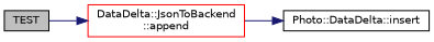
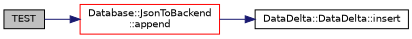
  digraph {
    rankdir=LR
    node [color=black fillcolor=white fontname=Helvetica fontsize=10 shape=record style=filled]
    edge [color=midnightblue fontname=Helvetica fontsize=10 labelfontname=Helvetica labelfontsize=10 style=solid]
    n1 [fillcolor=grey75 fontcolor=black height=0.2 label=TEST width=0.4]
-   n2 [color=red height=0.2 label="DataDelta::JsonToBackend\l::append" width=0.4]
-   n3 [height=0.2 label="Photo::DataDelta::insert" width=0.4]
+   n2 [color=red height=0.2 label="Database::JsonToBackend\l::append" width=0.4]
+   n3 [height=0.2 label="DataDelta::DataDelta::insert" width=0.4]
    n1 -> n2
    n2 -> n3
  }
